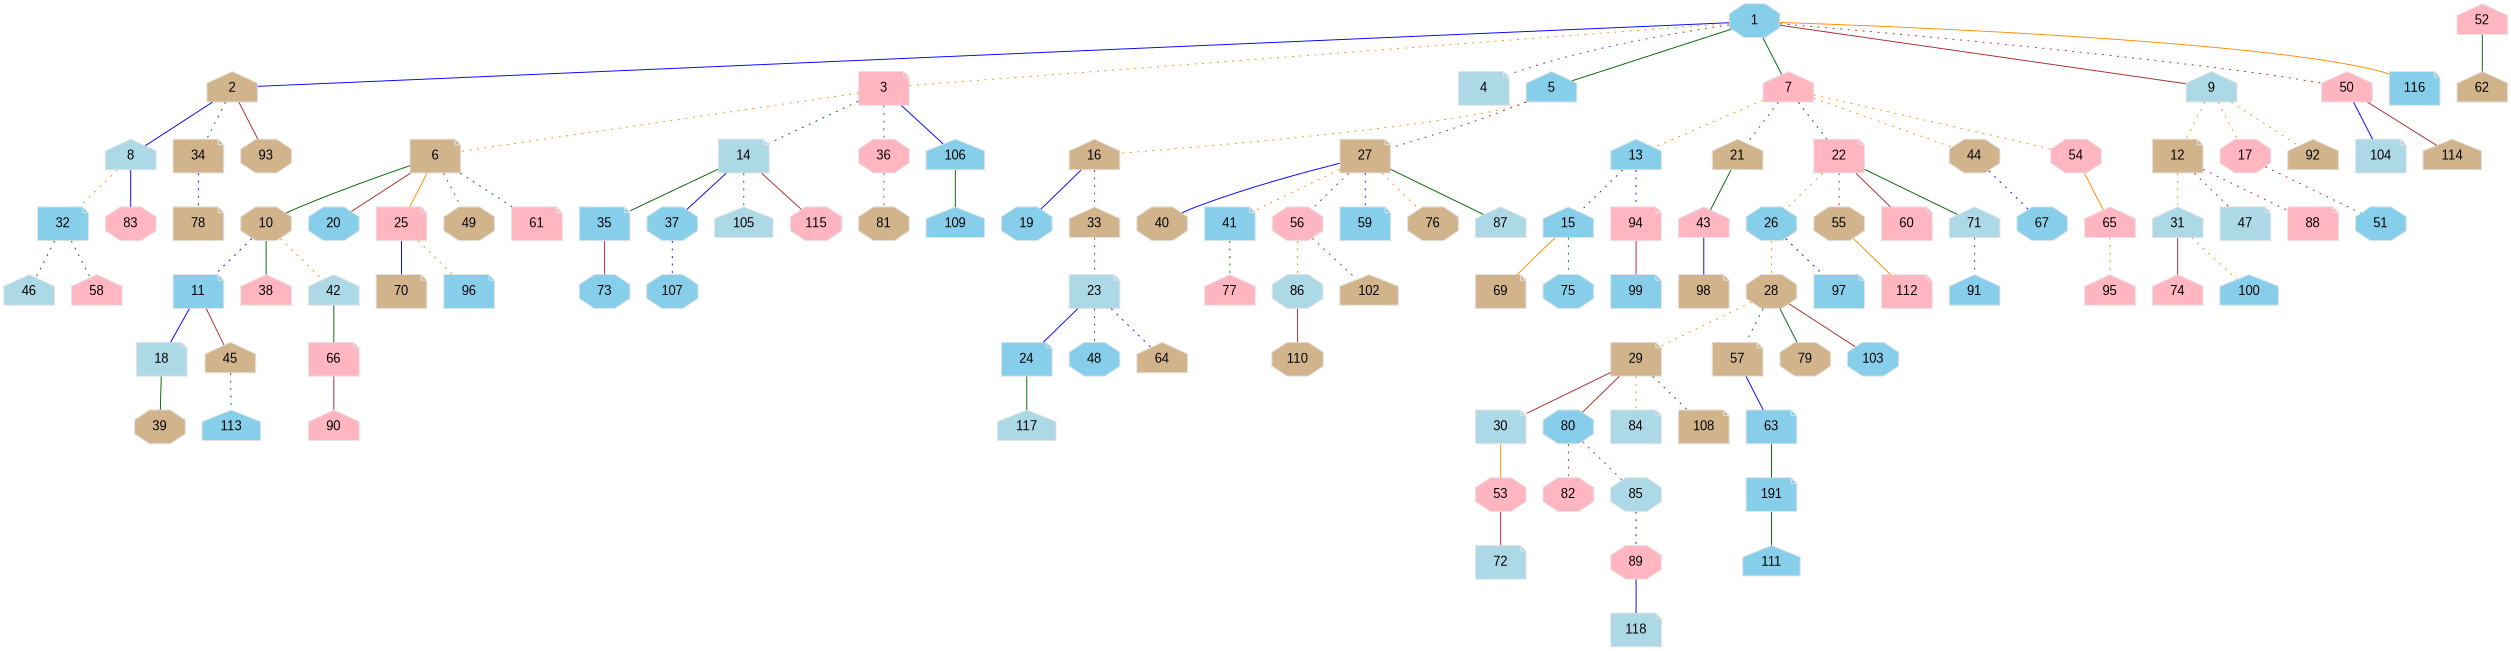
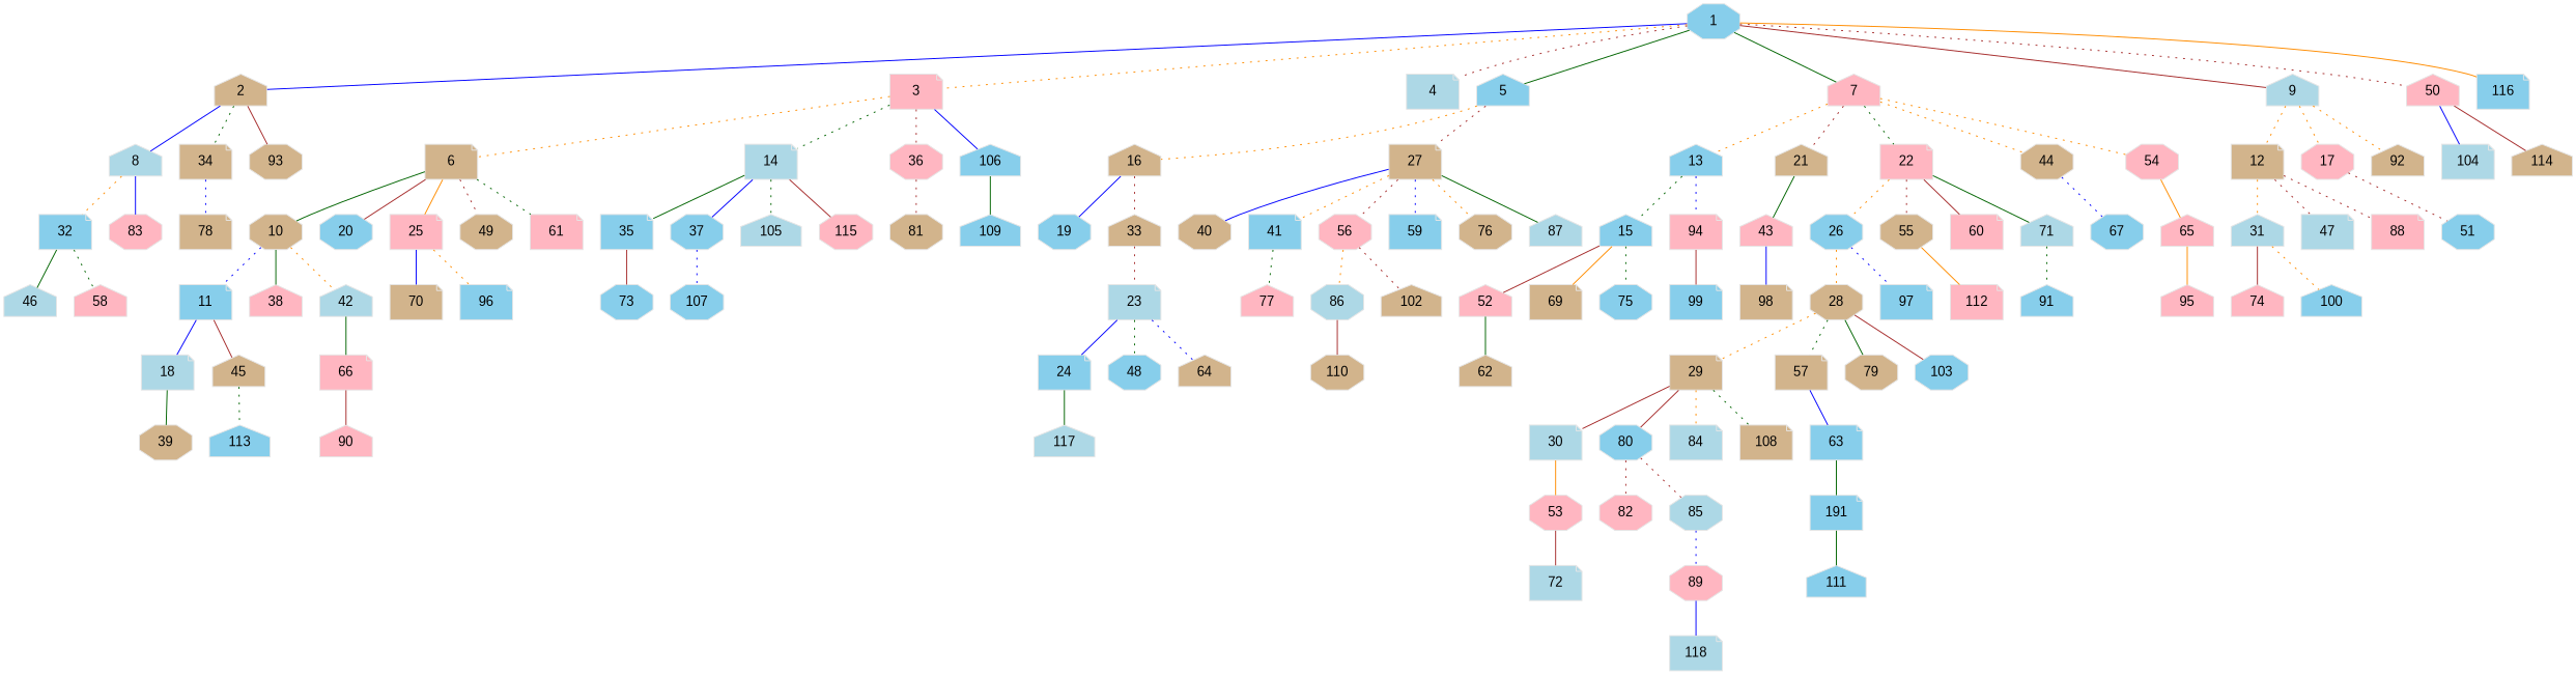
  graph {
    fontname="Liberation Sans"
    node [color=gray90 fillcolor=skyblue fontname="Liberation Sans" shape=note style=filled]
    edge [color=brown fontname="Liberation Sans" style=dotted]
    1 [shape=octagon]
    2 [fillcolor=tan shape=house]
    3 [fillcolor=lightpink]
    4 [fillcolor=lightblue]
    5 [shape=house]
    7 [fillcolor=lightpink shape=house]
    9 [fillcolor=lightblue shape=house]
    50 [fillcolor=lightpink shape=house]
    116
    8 [fillcolor=lightblue shape=house]
    34 [fillcolor=tan]
    93 [fillcolor=tan shape=octagon]
    6 [fillcolor=tan]
    14 [fillcolor=lightblue]
    36 [fillcolor=lightpink shape=octagon]
    106 [shape=house]
    16 [fillcolor=tan shape=house]
    27 [fillcolor=tan]
    13 [shape=house]
    21 [fillcolor=tan shape=house]
    22 [fillcolor=lightpink]
    44 [fillcolor=tan shape=octagon]
    54 [fillcolor=lightpink shape=octagon]
    12 [fillcolor=tan]
    17 [fillcolor=lightpink shape=octagon]
    92 [fillcolor=tan shape=house]
    104 [fillcolor=lightblue]
    114 [fillcolor=tan shape=house]
    32
    83 [fillcolor=lightpink shape=octagon]
    78 [fillcolor=tan]
    10 [fillcolor=tan shape=octagon]
    20 [shape=octagon]
    25 [fillcolor=lightpink]
    49 [fillcolor=tan shape=octagon]
    61 [fillcolor=lightpink]
    35
    37 [shape=octagon]
    105 [fillcolor=lightblue shape=house]
    115 [fillcolor=lightpink shape=octagon]
    81 [fillcolor=tan shape=octagon]
    109 [shape=house]
    23 [fillcolor=lightblue]
    24
    48 [shape=octagon]
    64 [fillcolor=tan shape=house]
    19 [shape=octagon]
    33 [fillcolor=tan shape=house]
    40 [fillcolor=tan shape=octagon]
    41
    56 [fillcolor=lightpink shape=octagon]
    59
    76 [fillcolor=tan shape=octagon]
    87 [fillcolor=lightblue shape=house]
    11
    38 [fillcolor=lightpink shape=house]
    42 [fillcolor=lightblue shape=house]
    70 [fillcolor=tan]
    96
    15 [shape=house]
    94 [fillcolor=lightpink]
    43 [fillcolor=lightpink shape=house]
    26 [shape=octagon]
    55 [fillcolor=tan shape=octagon]
    60 [fillcolor=lightpink]
    71 [fillcolor=lightblue shape=house]
    67 [shape=octagon]
    65 [fillcolor=lightpink shape=house]
    46 [fillcolor=lightblue shape=house]
    58 [fillcolor=lightpink shape=house]
    31 [fillcolor=lightblue shape=house]
    47 [fillcolor=lightblue]
    88 [fillcolor=lightpink]
    51 [shape=octagon]
    18 [fillcolor=lightblue]
    45 [fillcolor=tan shape=house]
    66 [fillcolor=lightpink]
    39 [fillcolor=tan shape=octagon]
    113 [shape=house]
    74 [fillcolor=lightpink shape=house]
    100 [shape=house]
    52 [fillcolor=lightpink shape=house]
    69 [fillcolor=tan]
    75 [shape=octagon]
    99
    73 [shape=octagon]
    107 [shape=octagon]
    62 [fillcolor=tan shape=house]
    98 [fillcolor=tan]
    28 [fillcolor=tan shape=octagon]
    97
    112 [fillcolor=lightpink]
    91 [shape=house]
    117 [fillcolor=lightblue shape=house]
    29 [fillcolor=tan]
    57 [fillcolor=tan]
    79 [fillcolor=tan shape=octagon]
    103 [shape=octagon]
    77 [fillcolor=lightpink shape=house]
    86 [fillcolor=lightblue shape=octagon]
    102 [fillcolor=tan shape=house]
    30 [fillcolor=lightblue]
    80 [shape=octagon]
    84 [fillcolor=lightblue]
    108 [fillcolor=tan]
    63
    53 [fillcolor=lightpink shape=octagon]
    82 [fillcolor=lightpink shape=octagon]
    85 [fillcolor=lightblue shape=octagon]
    72 [fillcolor=lightblue]
    90 [fillcolor=lightpink shape=house]
    95 [fillcolor=lightpink shape=house]
    110 [fillcolor=tan shape=octagon]
    n114 [label=191]
    111 [shape=house]
    89 [fillcolor=lightpink shape=octagon]
    118 [fillcolor=lightblue]
    1 -- 2 [color=blue style=solid]
    1 -- 3 [color=darkorange]
    1 -- 4
    1 -- 5 [color=darkgreen style=solid]
    1 -- 7 [color=darkgreen style=solid]
    1 -- 9 [style=solid]
    1 -- 50
    1 -- 116 [color=darkorange style=solid]
    2 -- 8 [color=blue style=solid]
    2 -- 34 [color=darkgreen]
    2 -- 93 [style=solid]
    3 -- 6 [color=darkorange]
    3 -- 14 [color=darkgreen]
    3 -- 36
    3 -- 106 [color=blue style=solid]
    5 -- 16 [color=darkorange]
    5 -- 27
    7 -- 13 [color=darkorange]
    7 -- 21
    7 -- 22 [color=darkgreen]
    7 -- 44 [color=darkorange]
    7 -- 54 [color=darkorange]
    9 -- 12 [color=darkorange]
    9 -- 17 [color=darkorange]
    9 -- 92 [color=darkorange]
    50 -- 104 [color=blue style=solid]
    50 -- 114 [style=solid]
    8 -- 32 [color=darkorange]
    8 -- 83 [color=blue style=solid]
    34 -- 78 [color=blue]
    6 -- 10 [color=darkgreen style=solid]
    6 -- 20 [style=solid]
    6 -- 25 [color=darkorange style=solid]
    6 -- 49
    6 -- 61 [color=darkgreen]
    14 -- 35 [color=darkgreen style=solid]
    14 -- 37 [color=blue style=solid]
    14 -- 105 [color=darkgreen]
    14 -- 115 [style=solid]
    36 -- 81
    106 -- 109 [color=darkgreen style=solid]
    16 -- 19 [color=blue style=solid]
    16 -- 33
    27 -- 40 [color=blue style=solid]
    27 -- 41 [color=darkorange]
    27 -- 56
    27 -- 59 [color=blue]
    27 -- 76 [color=darkorange]
    27 -- 87 [color=darkgreen style=solid]
    13 -- 15 [color=darkgreen]
    13 -- 94 [color=blue]
    21 -- 43 [color=darkgreen style=solid]
    22 -- 26 [color=darkorange]
    22 -- 55
    22 -- 60 [style=solid]
    22 -- 71 [color=darkgreen style=solid]
    44 -- 67 [color=blue]
    54 -- 65 [color=darkorange style=solid]
    12 -- 31 [color=darkorange]
    12 -- 47
    12 -- 88
    17 -- 51
-   32 -- 46 [color=darkgreen]
+   32 -- 46 [color=darkgreen style=solid]
    32 -- 58 [color=darkgreen]
    10 -- 11 [color=blue]
    10 -- 38 [color=darkgreen style=solid]
    10 -- 42 [color=darkorange]
    25 -- 70 [color=blue style=solid]
    25 -- 96 [color=darkorange]
    35 -- 73 [style=solid]
    37 -- 107 [color=blue]
    23 -- 24 [color=blue style=solid]
    23 -- 48 [color=darkgreen]
    23 -- 64 [color=blue]
    24 -- 117 [color=darkgreen style=solid]
    33 -- 23
    41 -- 77 [color=darkgreen]
    56 -- 86 [color=darkorange]
    56 -- 102
    11 -- 18 [color=blue style=solid]
    11 -- 45 [style=solid]
    42 -- 66 [color=darkgreen style=solid]
+   15 -- 52 [style=solid]
    15 -- 69 [color=darkorange style=solid]
    15 -- 75 [color=darkgreen]
    94 -- 99 [style=solid]
    43 -- 98 [color=blue style=solid]
    26 -- 28 [color=darkorange]
    26 -- 97 [color=blue]
    55 -- 112 [color=darkorange style=solid]
    71 -- 91 [color=darkgreen]
-   65 -- 95 [color=darkorange]
+   65 -- 95 [color=darkorange style=solid]
    31 -- 74 [style=solid]
    31 -- 100 [color=darkorange]
    18 -- 39 [color=darkgreen style=solid]
    45 -- 113 [color=darkgreen]
    66 -- 90 [style=solid]
    52 -- 62 [color=darkgreen style=solid]
    28 -- 29 [color=darkorange]
    28 -- 57 [color=darkgreen]
    28 -- 79 [color=darkgreen style=solid]
    28 -- 103 [style=solid]
    29 -- 30 [style=solid]
    29 -- 80 [style=solid]
    29 -- 84 [color=darkorange]
    29 -- 108 [color=darkgreen]
    57 -- 63 [color=blue style=solid]
    86 -- 110 [style=solid]
    30 -- 53 [color=darkorange style=solid]
    80 -- 82
    80 -- 85
    63 -- n114 [color=darkgreen style=solid]
    53 -- 72 [style=solid]
    85 -- 89 [color=blue]
    n114 -- 111 [color=darkgreen style=solid]
    89 -- 118 [color=blue style=solid]
  }
